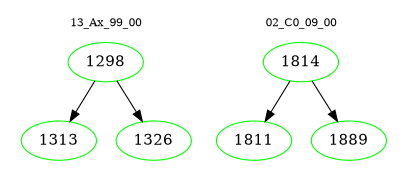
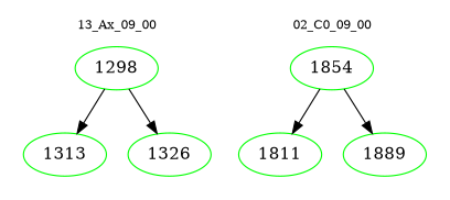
  digraph {
    node [color=green]
    edge [color=black]
    n1 [label=1298]
    n2 [label=1313]
    n3 [label=1326]
-   n4 [label=1814]
+   n4 [label=1854]
    n5 [label=1811]
    n6 [label=1889]
    subgraph cluster_1 {
      color=white
      fontsize=10
-     label="13_Ax_99_00"
+     label="13_Ax_09_00"
      n1
      n2
      n3
    }
    subgraph cluster_2 {
      color=white
      fontsize=10
      label="02_C0_09_00"
      n4
      n5
      n6
    }
    n1 -> n2
    n1 -> n3
    n4 -> n5
    n4 -> n6
  }
